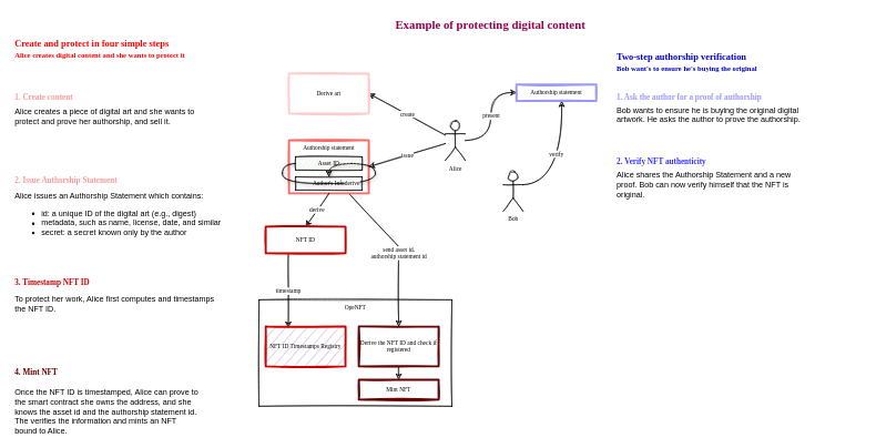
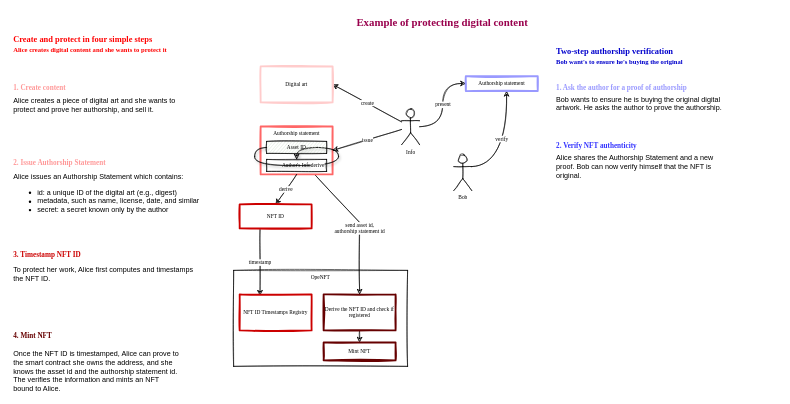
  <mxCell id="0" />
  <mxCell id="1" parent="0" />
  <mxCell id="2" value="OpeNFT" style="rounded=0;whiteSpace=wrap;html=1;verticalAlign=top;fontFamily=Verdana;fontSize=9;sketch=1;" vertex="1" parent="1"><mxGeometry x="389" y="450" width="290" height="160" as="geometry" /></mxCell>
  <mxCell id="3" value="send asset id,&lt;br&gt;authorship statement id" style="edgeStyle=none;rounded=0;orthogonalLoop=1;jettySize=auto;html=1;exitX=0.75;exitY=1;exitDx=0;exitDy=0;fontFamily=Verdana;fontSize=9;sketch=1;" edge="1" parent="1" source="4" target="16"><mxGeometry x="0.042" relative="1" as="geometry"><mxPoint x="519" y="440" as="targetPoint" /><mxPoint x="769" y="410" as="sourcePoint" /><Array as="points"><mxPoint x="599" y="370" /></Array><mxPoint as="offset" /></mxGeometry></mxCell>
  <mxCell id="4" value="Authorship statement" style="rounded=0;whiteSpace=wrap;html=1;verticalAlign=top;fontFamily=Verdana;fontSize=9;strokeColor=#FF6666;sketch=1;strokeWidth=3;" vertex="1" parent="1"><mxGeometry x="434" y="210" width="120" height="80" as="geometry" /></mxCell>
  <mxCell id="5" value="create" style="rounded=0;orthogonalLoop=1;jettySize=auto;html=1;entryX=1;entryY=0.5;entryDx=0;entryDy=0;fontFamily=Verdana;fontSize=9;sketch=1;" edge="1" parent="1" source="8" target="9"><mxGeometry relative="1" as="geometry" /></mxCell>
  <mxCell id="6" value="issue" style="edgeStyle=none;rounded=0;orthogonalLoop=1;jettySize=auto;html=1;fontFamily=Verdana;fontSize=9;entryX=1;entryY=0.5;entryDx=0;entryDy=0;sketch=1;" edge="1" parent="1" source="8" target="4"><mxGeometry relative="1" as="geometry"><mxPoint x="559" y="260" as="targetPoint" /></mxGeometry></mxCell>
  <mxCell id="7" value="present" style="edgeStyle=orthogonalEdgeStyle;curved=1;rounded=0;sketch=1;orthogonalLoop=1;jettySize=auto;html=1;entryX=0;entryY=0.5;entryDx=0;entryDy=0;fontFamily=Verdana;fontSize=9;fontColor=#000000;" edge="1" parent="1" source="8" target="31"><mxGeometry relative="1" as="geometry"><mxPoint x="789" y="262" as="targetPoint" /></mxGeometry></mxCell>
- <mxCell id="8" value="Alice" style="shape=umlActor;verticalLabelPosition=bottom;verticalAlign=top;html=1;outlineConnect=0;fontFamily=Verdana;fontSize=9;sketch=1;" vertex="1" parent="1"><mxGeometry x="669" y="180.5" width="30" height="60" as="geometry" /></mxCell>
- <mxCell id="9" value="Derive art" style="rounded=0;whiteSpace=wrap;html=1;fontFamily=Verdana;fontSize=9;strokeColor=#FFCCCC;strokeWidth=3;sketch=1;fontColor=#000000;" vertex="1" parent="1"><mxGeometry x="434" y="110" width="120" height="60" as="geometry" /></mxCell>
+ <mxCell id="8" value="Info" style="shape=umlActor;verticalLabelPosition=bottom;verticalAlign=top;html=1;outlineConnect=0;fontFamily=Verdana;fontSize=9;sketch=1;" vertex="1" parent="1"><mxGeometry x="669" y="180.5" width="30" height="60" as="geometry" /></mxCell>
+ <mxCell id="9" value="Digital art" style="rounded=0;whiteSpace=wrap;html=1;fontFamily=Verdana;fontSize=9;strokeColor=#FFCCCC;strokeWidth=3;sketch=1;fontColor=#000000;" vertex="1" parent="1"><mxGeometry x="434" y="110" width="120" height="60" as="geometry" /></mxCell>
  <mxCell id="10" value="derive" style="edgeStyle=none;rounded=0;orthogonalLoop=1;jettySize=auto;html=1;entryX=0.5;entryY=0;entryDx=0;entryDy=0;exitX=0.5;exitY=1;exitDx=0;exitDy=0;fontFamily=Verdana;fontSize=9;sketch=1;" edge="1" parent="1" source="4" target="20"><mxGeometry relative="1" as="geometry"><mxPoint x="699" y="210" as="sourcePoint" /></mxGeometry></mxCell>
  <mxCell id="11" value="Author's Info" style="rounded=0;whiteSpace=wrap;html=1;verticalAlign=middle;fontFamily=Verdana;fontSize=9;strokeColor=#000000;sketch=1;" vertex="1" parent="1"><mxGeometry x="444" y="265" width="100" height="20" as="geometry" /></mxCell>
  <mxCell id="12" value="Alice creates a piece of digital art and she wants to protect and prove her authorship, and&amp;nbsp;sell it." style="text;html=1;strokeColor=none;fillColor=none;align=left;verticalAlign=top;whiteSpace=wrap;rounded=0;" vertex="1" parent="1"><mxGeometry x="20" y="154" width="306" height="60" as="geometry" /></mxCell>
  <mxCell id="13" value="Alice issues an Authorship Statement which contains:&lt;br&gt;&lt;ul&gt;&lt;li&gt;id: a unique ID of the digital art (e.g., digest)&lt;/li&gt;&lt;li&gt;metadata, such as name, license, date, and similar&lt;/li&gt;&lt;li&gt;secret: a secret known only by the author&lt;/li&gt;&lt;/ul&gt;" style="text;html=1;strokeColor=none;fillColor=none;align=left;verticalAlign=top;whiteSpace=wrap;rounded=0;" vertex="1" parent="1"><mxGeometry x="20" y="280" width="326" height="129" as="geometry" /></mxCell>
  <mxCell id="14" value="To protect her work, Alice first computes and timestamps the NFT ID." style="text;html=1;strokeColor=none;fillColor=none;align=left;verticalAlign=top;whiteSpace=wrap;rounded=0;" vertex="1" parent="1"><mxGeometry x="20" y="436" width="316" height="55" as="geometry" /></mxCell>
  <mxCell id="15" style="edgeStyle=none;rounded=0;orthogonalLoop=1;jettySize=auto;html=1;entryX=0.5;entryY=0;entryDx=0;entryDy=0;fontFamily=Verdana;fontSize=9;sketch=1;" edge="1" parent="1" source="16" target="22"><mxGeometry relative="1" as="geometry" /></mxCell>
  <mxCell id="16" value="Derive the NFT ID and check if registered" style="rounded=0;whiteSpace=wrap;html=1;fontFamily=Verdana;fontSize=9;strokeWidth=3;strokeColor=#660000;sketch=1;" vertex="1" parent="1"><mxGeometry x="539" y="490" width="120" height="60" as="geometry" /></mxCell>
  <mxCell id="17" value="derive" style="edgeStyle=orthogonalEdgeStyle;rounded=0;orthogonalLoop=1;jettySize=auto;html=1;curved=1;exitX=0;exitY=0.5;exitDx=0;exitDy=0;sketch=1;shadow=1;fontFamily=Verdana;fontSize=9;" edge="1" parent="1" source="18" target="11"><mxGeometry relative="1" as="geometry" /></mxCell>
  <mxCell id="18" value="Asset ID" style="rounded=0;whiteSpace=wrap;html=1;verticalAlign=middle;fontFamily=Verdana;fontSize=9;sketch=1;fillColor=#d5e8d4;" vertex="1" parent="1"><mxGeometry x="444" y="235" width="100" height="20" as="geometry" /></mxCell>
  <mxCell id="19" value="timestamp" style="edgeStyle=none;rounded=0;orthogonalLoop=1;jettySize=auto;html=1;exitX=0.5;exitY=1;exitDx=0;exitDy=0;fontFamily=Verdana;fontSize=9;sketch=1;" edge="1" parent="1"><mxGeometry relative="1" as="geometry"><mxPoint x="433" y="382" as="sourcePoint" /><mxPoint x="433" y="492" as="targetPoint" /></mxGeometry></mxCell>
  <mxCell id="20" value="NFT ID" style="rounded=0;whiteSpace=wrap;html=1;fontFamily=Verdana;fontSize=9;strokeColor=#CC0000;strokeWidth=3;shadow=0;sketch=1;" vertex="1" parent="1"><mxGeometry x="399" y="340" width="120" height="40" as="geometry" /></mxCell>
- <mxCell id="21" value="NFT ID Timestamps Registry" style="rounded=0;whiteSpace=wrap;html=1;fontFamily=Verdana;fontSize=9;strokeColor=#CC0000;strokeWidth=3;shadow=0;sketch=1;fillColor=#e1d5e7;" vertex="1" parent="1"><mxGeometry x="399" y="490" width="120" height="60" as="geometry" /></mxCell>
+ <mxCell id="21" value="NFT ID Timestamps Registry" style="rounded=0;whiteSpace=wrap;html=1;fontFamily=Verdana;fontSize=9;strokeColor=#CC0000;strokeWidth=3;shadow=0;sketch=1;" vertex="1" parent="1"><mxGeometry x="399" y="490" width="120" height="60" as="geometry" /></mxCell>
  <mxCell id="22" value="Mint NFT" style="rounded=0;whiteSpace=wrap;html=1;fontFamily=Verdana;fontSize=9;strokeWidth=3;strokeColor=#660000;sketch=1;" vertex="1" parent="1"><mxGeometry x="539" y="570" width="120" height="30" as="geometry" /></mxCell>
  <mxCell id="23" style="edgeStyle=none;rounded=0;orthogonalLoop=1;jettySize=auto;html=1;exitX=0.5;exitY=0;exitDx=0;exitDy=0;fontFamily=Verdana;fontSize=9;sketch=1;" edge="1" parent="1" source="22" target="22"><mxGeometry relative="1" as="geometry" /></mxCell>
  <mxCell id="24" value="1. Create content" style="text;html=1;strokeColor=none;fillColor=none;align=left;verticalAlign=top;whiteSpace=wrap;rounded=0;fontSize=12;fontFamily=Verdana;fontStyle=1;sketch=0;fontColor=#FF9999;labelBackgroundColor=default;" vertex="1" parent="1"><mxGeometry x="20" y="131" width="240" height="20" as="geometry" /></mxCell>
  <mxCell id="25" value="3. Timestamp NFT ID" style="text;html=1;strokeColor=none;fillColor=none;align=left;verticalAlign=top;whiteSpace=wrap;rounded=0;fontSize=12;fontFamily=Verdana;fontStyle=1;fontColor=#CC0000;" vertex="1" parent="1"><mxGeometry x="20" y="410" width="290" height="20" as="geometry" /></mxCell>
  <mxCell id="26" value="4. Mint NFT&amp;nbsp;" style="text;html=1;strokeColor=none;fillColor=none;align=left;verticalAlign=top;whiteSpace=wrap;rounded=0;fontSize=12;fontFamily=Verdana;fontStyle=1;fontColor=#660000;" vertex="1" parent="1"><mxGeometry x="20" y="546" width="290" height="20" as="geometry" /></mxCell>
  <mxCell id="27" value="Once the NFT ID is timestamped, Alice can prove to the smart contract she owns the address, and she knows the asset id and the authorship statement id. The verifies the information and mints an NFT bound to Alice." style="text;html=1;strokeColor=none;fillColor=none;align=left;verticalAlign=top;whiteSpace=wrap;rounded=0;" vertex="1" parent="1"><mxGeometry x="20" y="576" width="280" height="75" as="geometry" /></mxCell>
  <mxCell id="28" value="verify" style="edgeStyle=orthogonalEdgeStyle;curved=1;rounded=0;sketch=1;orthogonalLoop=1;jettySize=auto;html=1;entryX=0.567;entryY=1;entryDx=0;entryDy=0;fontFamily=Verdana;fontSize=9;fontColor=#000000;entryPerimeter=0;exitX=1;exitY=0.333;exitDx=0;exitDy=0;exitPerimeter=0;" edge="1" parent="1" source="29" target="31"><mxGeometry x="0.13" y="8" relative="1" as="geometry"><mxPoint as="offset" /></mxGeometry></mxCell>
  <mxCell id="29" value="Bob" style="shape=umlActor;verticalLabelPosition=bottom;verticalAlign=top;html=1;outlineConnect=0;shadow=0;labelBackgroundColor=default;sketch=1;strokeColor=#000000;strokeWidth=1;fontFamily=Verdana;fontSize=9;fontColor=#000000;" vertex="1" parent="1"><mxGeometry x="756" y="257" width="30" height="60" as="geometry" /></mxCell>
  <mxCell id="30" style="edgeStyle=orthogonalEdgeStyle;curved=1;rounded=0;sketch=1;orthogonalLoop=1;jettySize=auto;html=1;exitX=0.5;exitY=1;exitDx=0;exitDy=0;fontFamily=Verdana;fontSize=9;fontColor=#000000;" edge="1" parent="1"><mxGeometry relative="1" as="geometry"><mxPoint x="839" y="234.5" as="sourcePoint" /><mxPoint x="839" y="234.5" as="targetPoint" /></mxGeometry></mxCell>
  <mxCell id="31" value="Authorship statement" style="rounded=0;whiteSpace=wrap;html=1;verticalAlign=top;fontFamily=Verdana;fontSize=9;strokeColor=#9999FF;sketch=1;strokeWidth=3;fillColor=none;" vertex="1" parent="1"><mxGeometry x="776" y="126" width="120" height="25" as="geometry" /></mxCell>
  <mxCell id="32" value="Create and protect in four simple steps&lt;br&gt;&lt;font style=&quot;font-size: 11px;&quot;&gt;Alice creates digital content and she wants to protect it&lt;/font&gt;" style="text;html=1;strokeColor=none;fillColor=none;align=left;verticalAlign=top;whiteSpace=wrap;rounded=0;fontSize=14;fontFamily=Verdana;fontStyle=1;sketch=0;fontColor=#FF0000;labelBackgroundColor=default;" vertex="1" parent="1"><mxGeometry x="20" y="51" width="370" height="20" as="geometry" /></mxCell>
  <mxCell id="33" value="Two-step authorship verification&lt;br&gt;&lt;font style=&quot;font-size: 11px;&quot;&gt;Bob want's to ensure he's buying the original&lt;/font&gt;" style="text;html=1;strokeColor=none;fillColor=none;align=left;verticalAlign=top;whiteSpace=wrap;rounded=0;fontSize=14;fontFamily=Verdana;fontStyle=1;sketch=0;fontColor=#0000CC;labelBackgroundColor=default;" vertex="1" parent="1"><mxGeometry x="925" y="71" width="370" height="20" as="geometry" /></mxCell>
  <mxCell id="34" value="Bob wants to ensure he is buying the original digital artwork. He asks the author to prove the authorship." style="text;html=1;strokeColor=none;fillColor=none;align=left;verticalAlign=top;whiteSpace=wrap;rounded=0;" vertex="1" parent="1"><mxGeometry x="925" y="151" width="290" height="60" as="geometry" /></mxCell>
  <mxCell id="35" value="1. Ask the author for a proof of authorship" style="text;html=1;strokeColor=none;fillColor=none;align=left;verticalAlign=top;whiteSpace=wrap;rounded=0;fontSize=12;fontFamily=Verdana;fontStyle=1;sketch=0;fontColor=#9999FF;labelBackgroundColor=default;" vertex="1" parent="1"><mxGeometry x="925" y="131" width="300" height="20" as="geometry" /></mxCell>
  <mxCell id="36" value="Alice shares the Authorship Statement and a new proof. Bob can now verify himself that the NFT is original." style="text;html=1;strokeColor=none;fillColor=none;align=left;verticalAlign=top;whiteSpace=wrap;rounded=0;" vertex="1" parent="1"><mxGeometry x="925" y="248.5" width="290" height="60" as="geometry" /></mxCell>
  <mxCell id="37" value="2. Verify NFT authenticity" style="text;html=1;strokeColor=none;fillColor=none;align=left;verticalAlign=top;whiteSpace=wrap;rounded=0;fontSize=12;fontFamily=Verdana;fontStyle=1;sketch=0;fontColor=#3333FF;labelBackgroundColor=default;" vertex="1" parent="1"><mxGeometry x="925" y="228.5" width="300" height="20" as="geometry" /></mxCell>
  <mxCell id="38" value="2. Issue Authorship Statement" style="text;html=1;strokeColor=none;fillColor=none;align=left;verticalAlign=top;whiteSpace=wrap;rounded=0;fontSize=12;fontFamily=Verdana;fontStyle=1;sketch=0;fontColor=#FF9999;labelBackgroundColor=default;" vertex="1" parent="1"><mxGeometry x="20" y="257" width="240" height="20" as="geometry" /></mxCell>
  <mxCell id="39" value="Example of protecting digital content" style="text;html=1;strokeColor=none;fillColor=none;align=center;verticalAlign=top;whiteSpace=wrap;rounded=0;fontSize=18;fontFamily=Verdana;fontStyle=1;sketch=0;fontColor=#99004D;labelBackgroundColor=default;" vertex="1" parent="1"><mxGeometry x="512" y="20" width="450" height="20" as="geometry" /></mxCell>
